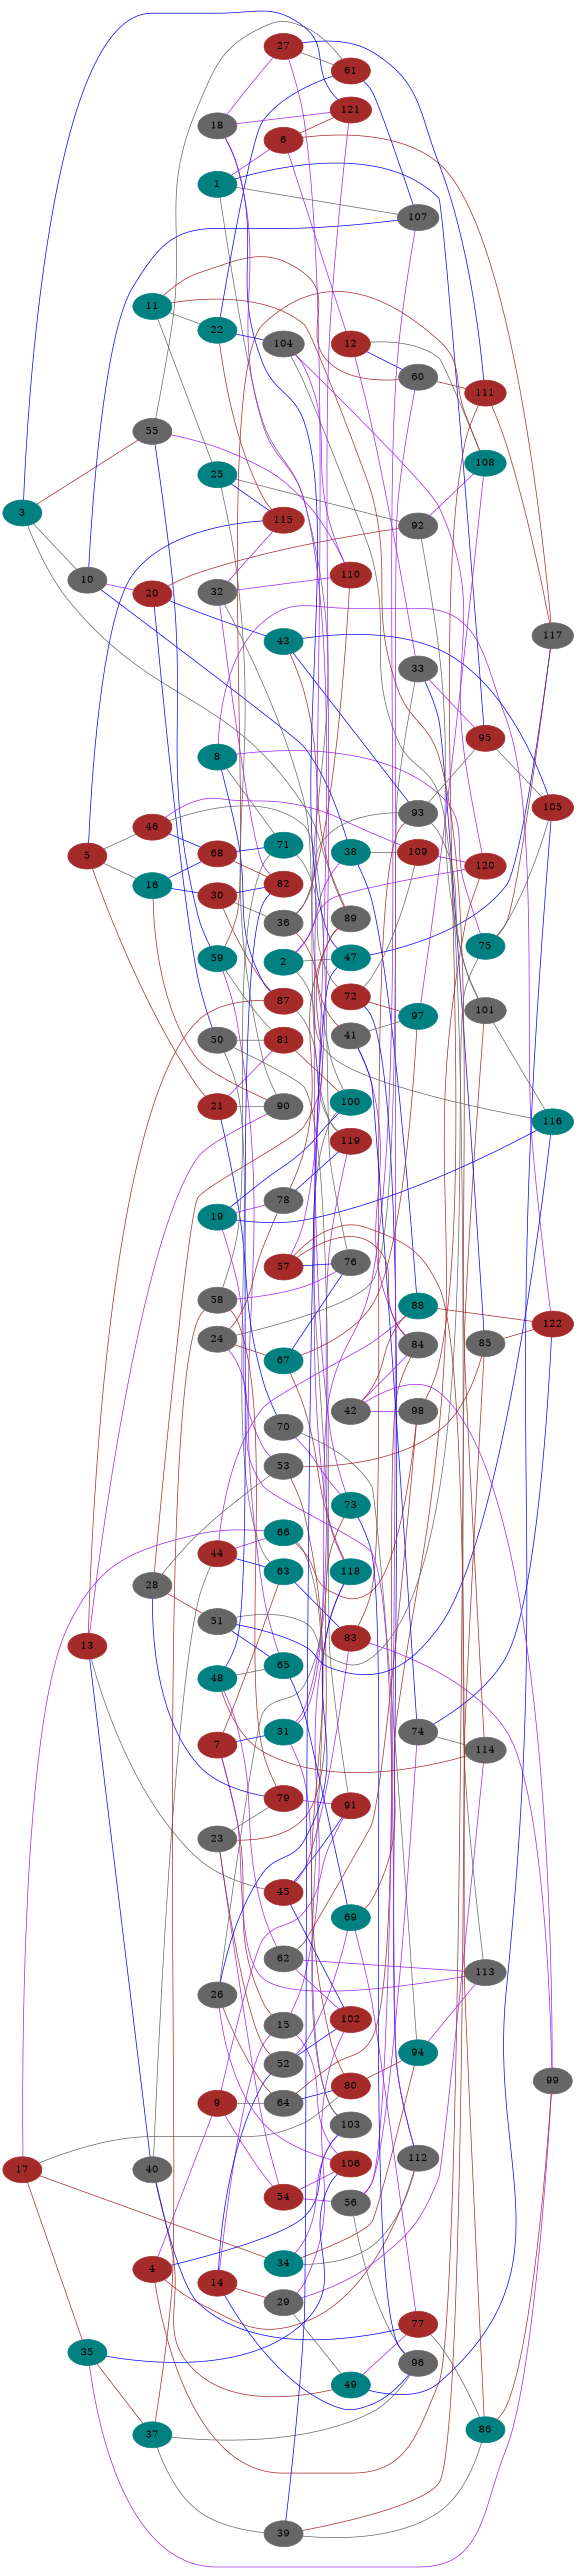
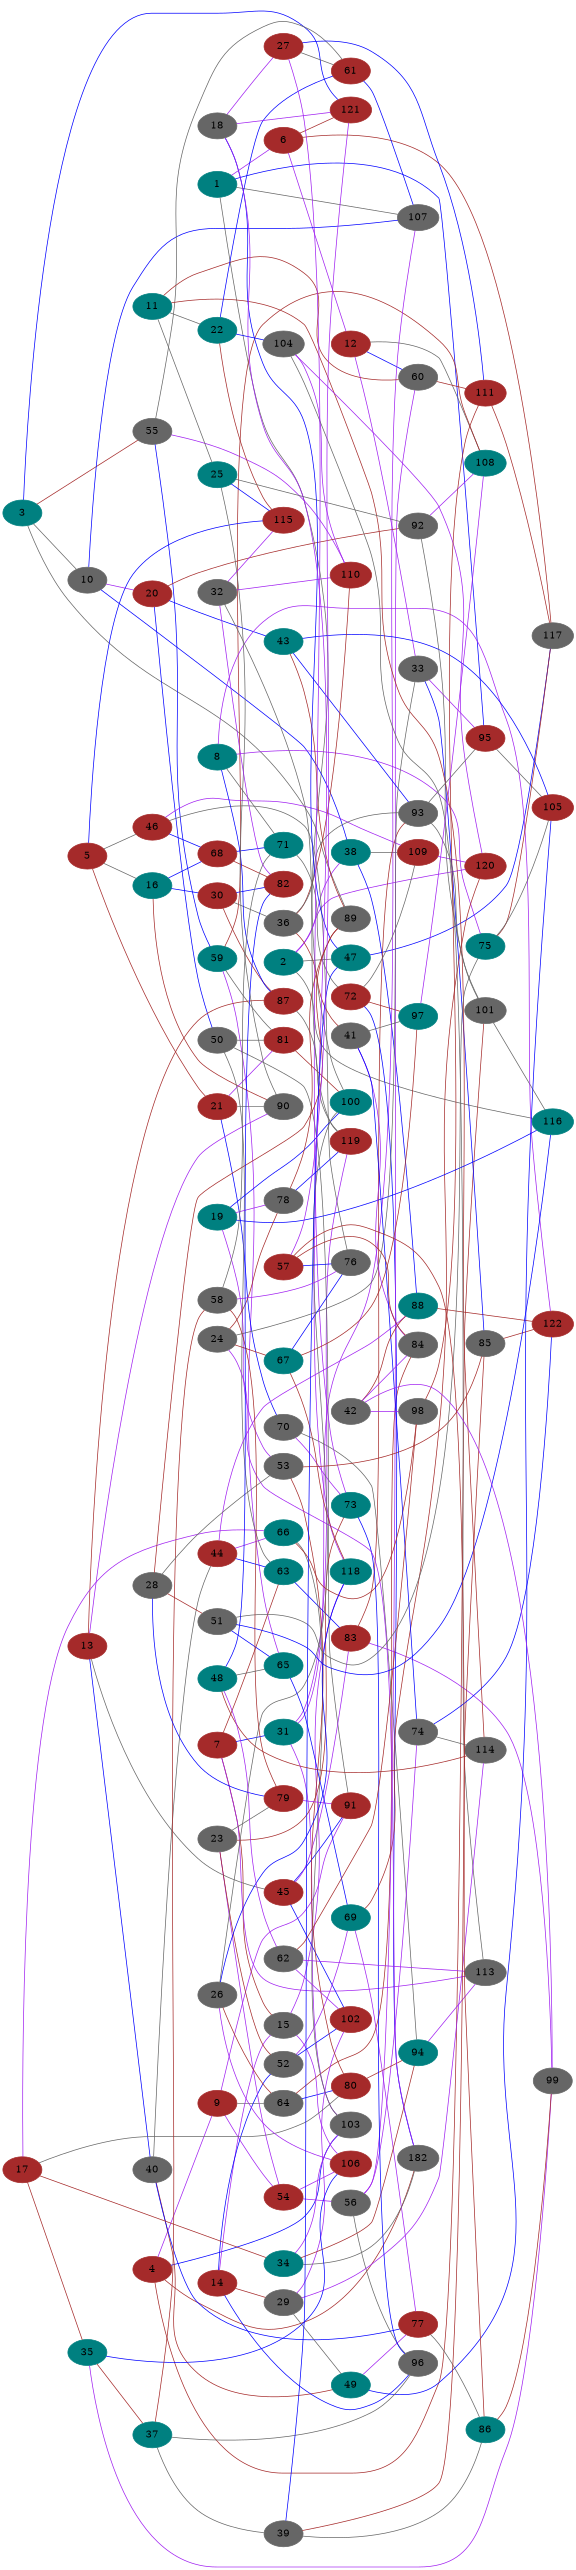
  graph {
    rankdir=LR
    node [color=gray40 style=filled]
    edge [color=purple]
    1 [color=teal]
    6 [color=brown]
    95 [color=brown]
    100 [color=teal]
    107
    121 [color=brown]
    12 [color=brown]
    117
    105 [color=brown]
    2 [color=teal]
    38 [color=teal]
    47 [color=teal]
    116 [color=teal]
    120 [color=brown]
    88 [color=teal]
    109 [color=brown]
    3 [color=teal]
    10
    55
    89
    20 [color=brown]
    61 [color=brown]
    110 [color=brown]
    59 [color=teal]
    4 [color=brown]
    9 [color=brown]
    101
    103
-   112
+   112 [label=182]
    54 [color=brown]
    64
    91 [color=brown]
    5 [color=brown]
    16 [color=teal]
    21 [color=brown]
    46 [color=brown]
    115 [color=brown]
    90
    30 [color=brown]
    68 [color=brown]
    70
    81 [color=brown]
    76
    60
    33
    108 [color=teal]
    7 [color=brown]
    15
    31 [color=teal]
    63 [color=teal]
    113
    106 [color=brown]
    118 [color=teal]
    119 [color=brown]
    83 [color=brown]
    8 [color=teal]
    71 [color=teal]
    75 [color=teal]
    87 [color=brown]
    122 [color=brown]
    72 [color=brown]
    56
    80 [color=brown]
    84
    43 [color=teal]
    50
    92
    11 [color=teal]
    22 [color=teal]
    25 [color=teal]
    114
    104
    111 [color=brown]
    85
    13 [color=brown]
    40
    45 [color=brown]
    49 [color=teal]
    44 [color=brown]
    77 [color=brown]
    102 [color=brown]
    14 [color=brown]
    29
    52
    96
    69 [color=teal]
    36
    82 [color=brown]
    17 [color=brown]
    34 [color=teal]
    35 [color=teal]
    66 [color=teal]
    94 [color=teal]
    37 [color=teal]
    99
    98
    18
    27 [color=brown]
    73 [color=teal]
    19 [color=teal]
    53
    78
    93
    23
    79 [color=brown]
    24
    67 [color=teal]
    97 [color=teal]
    26
    28
    51
    65 [color=teal]
    41
    32
    39
    58
    74
    86 [color=teal]
    42
    48 [color=teal]
    62
    57 [color=brown]
    1 -- 6
    1 -- 95 [color=blue]
    1 -- 100 [color=gray40]
    1 -- 107 [color=gray40]
    6 -- 121 [color=brown]
    6 -- 12
    6 -- 117 [color=brown]
    95 -- 105 [color=gray40]
    12 -- 60 [color=blue]
    12 -- 33
    12 -- 108 [color=gray40]
    2 -- 38
    2 -- 47 [color=gray40]
    2 -- 116 [color=gray40]
    2 -- 120
    38 -- 88 [color=blue]
    38 -- 109 [color=gray40]
    47 -- 117 [color=blue]
    88 -- 122 [color=brown]
    109 -- 120
    3 -- 121 [color=blue]
    3 -- 10 [color=gray40]
    3 -- 55 [color=brown]
    3 -- 89 [color=gray40]
    10 -- 107 [color=blue]
    10 -- 38 [color=blue]
    10 -- 20
    55 -- 61 [color=gray40]
    55 -- 110
    55 -- 59 [color=blue]
    20 -- 43 [color=blue]
    20 -- 50 [color=blue]
    20 -- 92 [color=brown]
    61 -- 107 [color=blue]
    59 -- 81 [color=gray40]
    59 -- 108 [color=brown]
    59 -- 65
    4 -- 9
    4 -- 101 [color=brown]
    4 -- 103 [color=blue]
    4 -- 112 [color=brown]
    9 -- 54
    9 -- 64 [color=gray40]
    9 -- 91
    101 -- 116 [color=gray40]
    54 -- 106
    54 -- 56
    64 -- 80 [color=blue]
    64 -- 84 [color=brown]
    5 -- 16 [color=gray40]
    5 -- 21 [color=brown]
    5 -- 46 [color=gray40]
    5 -- 115 [color=blue]
    16 -- 90 [color=brown]
    16 -- 30 [color=blue]
    16 -- 68 [color=blue]
    21 -- 90 [color=gray40]
    21 -- 70 [color=blue]
    21 -- 81
    46 -- 109
    46 -- 68 [color=blue]
    46 -- 76 [color=gray40]
    30 -- 87 [color=brown]
    30 -- 36 [color=gray40]
    30 -- 82 [color=blue]
    68 -- 71 [color=blue]
    68 -- 82 [color=brown]
    70 -- 94 [color=gray40]
    70 -- 73
    81 -- 100 [color=brown]
    60 -- 111 [color=brown]
    33 -- 95
    33 -- 85 [color=blue]
    7 -- 15 [color=brown]
    7 -- 31 [color=blue]
    7 -- 63 [color=brown]
    7 -- 113
    15 -- 106
    15 -- 118
    31 -- 107
    31 -- 103
    31 -- 119
    63 -- 83 [color=blue]
    83 -- 99
    83 -- 93 [color=brown]
    8 -- 71 [color=gray40]
    8 -- 75
    8 -- 87 [color=blue]
    8 -- 122
    71 -- 72 [color=gray40]
    75 -- 117 [color=brown]
    75 -- 105 [color=gray40]
    87 -- 119 [color=gray40]
    72 -- 109 [color=gray40]
    72 -- 112 [color=blue]
    72 -- 97 [color=brown]
    56 -- 60
    56 -- 96 [color=gray40]
    56 -- 74
    80 -- 94 [color=brown]
    43 -- 105 [color=blue]
    43 -- 89 [color=brown]
    43 -- 93 [color=blue]
    50 -- 91 [color=gray40]
    50 -- 81 [color=gray40]
    50 -- 63 [color=gray40]
    92 -- 101 [color=gray40]
    92 -- 108
    11 -- 60 [color=brown]
    11 -- 22 [color=gray40]
    11 -- 25 [color=gray40]
    11 -- 114 [color=brown]
    22 -- 61 [color=blue]
    22 -- 115 [color=brown]
    22 -- 104 [color=blue]
    25 -- 115 [color=blue]
    25 -- 90 [color=gray40]
    25 -- 92 [color=gray40]
    104 -- 120
    104 -- 110
    104 -- 113 [color=gray40]
    111 -- 117 [color=brown]
    85 -- 122 [color=brown]
    13 -- 90
    13 -- 87 [color=brown]
    13 -- 40 [color=blue]
    13 -- 45 [color=gray40]
    40 -- 49 [color=brown]
    40 -- 44 [color=gray40]
    40 -- 77 [color=blue]
    45 -- 91 [color=blue]
    45 -- 83
    45 -- 102 [color=blue]
    49 -- 105 [color=blue]
    49 -- 77
    44 -- 88
    44 -- 63 [color=blue]
    44 -- 66
    77 -- 86 [color=gray40]
    14 -- 15
    14 -- 29 [color=brown]
    14 -- 52 [color=blue]
    14 -- 96 [color=blue]
    29 -- 114
    29 -- 49 [color=gray40]
    29 -- 102
    52 -- 102 [color=blue]
    52 -- 69
    69 -- 120 [color=brown]
    69 -- 77
    36 -- 110 [color=brown]
    36 -- 93 [color=gray40]
    36 -- 41 [color=brown]
    17 -- 80 [color=gray40]
    17 -- 34 [color=brown]
    17 -- 35 [color=brown]
    17 -- 66
    34 -- 103
    34 -- 112 [color=gray40]
    34 -- 94 [color=brown]
    35 -- 106 [color=blue]
    35 -- 37 [color=brown]
    35 -- 99
    66 -- 103 [color=gray40]
    66 -- 98 [color=brown]
    94 -- 113
    37 -- 96 [color=gray40]
    37 -- 39 [color=gray40]
    37 -- 58 [color=brown]
    98 -- 111 [color=brown]
    18 -- 121
    18 -- 47 [color=blue]
    18 -- 118
    18 -- 27
    27 -- 61 [color=gray40]
    27 -- 111 [color=blue]
    27 -- 73
    73 -- 96 [color=blue]
    19 -- 100 [color=blue]
    19 -- 116 [color=blue]
    19 -- 53
    19 -- 78
    53 -- 80 [color=brown]
    53 -- 85 [color=brown]
    78 -- 89 [color=brown]
    78 -- 119 [color=blue]
    93 -- 95 [color=gray40]
    93 -- 101 [color=gray40]
    23 -- 54
    23 -- 52 [color=brown]
    23 -- 73 [color=brown]
    23 -- 79 [color=gray40]
    79 -- 91
    24 -- 112
    24 -- 33 [color=gray40]
    24 -- 78 [color=brown]
    24 -- 67 [color=brown]
    67 -- 76 [color=blue]
    67 -- 118 [color=brown]
    67 -- 97 [color=brown]
    97 -- 108
    26 -- 100 [color=gray40]
    26 -- 64 [color=brown]
    26 -- 106
    26 -- 118 [color=blue]
    28 -- 89 [color=brown]
    28 -- 53 [color=gray40]
    28 -- 79 [color=blue]
    28 -- 51 [color=brown]
    51 -- 116 [color=blue]
    51 -- 75 [color=gray40]
    51 -- 65 [color=blue]
    65 -- 69 [color=blue]
    41 -- 84
    41 -- 97 [color=gray40]
    41 -- 74 [color=blue]
    32 -- 110
    32 -- 115
    32 -- 119 [color=gray40]
    32 -- 82
    39 -- 47 [color=blue]
    39 -- 85 [color=brown]
    39 -- 86 [color=gray40]
    58 -- 76
    58 -- 71 [color=gray40]
    58 -- 79 [color=brown]
    74 -- 122 [color=blue]
    74 -- 114 [color=gray40]
    86 -- 99 [color=brown]
    42 -- 88 [color=brown]
    42 -- 84
    42 -- 99
    42 -- 98
    48 -- 114 [color=brown]
    48 -- 82 [color=blue]
    48 -- 65 [color=gray40]
    48 -- 62
    62 -- 113
    62 -- 102
    62 -- 98 [color=brown]
    57 -- 121
    57 -- 76 [color=blue]
    57 -- 84 [color=brown]
    57 -- 86 [color=brown]
  }
